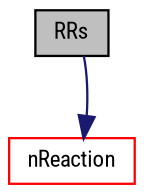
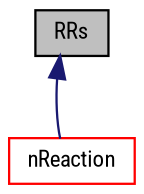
  digraph {
    rankdir=TB
    fontname="Roboto Condensed"
    node [fontname="Roboto Condensed" fontsize=10 shape=record]
    n1 [color=black fillcolor=grey75 fontcolor=black height=0.2 label=RRs style=filled width=0.4]
    n2 [color=red height=0.2 label=nReaction width=0.4]
-   n2 -> n1 [color=midnightblue dir=back fontname="Roboto Condensed" fontsize=10 labelfontname=FreeSans labelfontsize=10 style=solid]
+   n1 -> n2 [color=midnightblue dir=back fontname="Roboto Condensed" fontsize=10 labelfontname=FreeSans labelfontsize=10 style=solid]
  }
